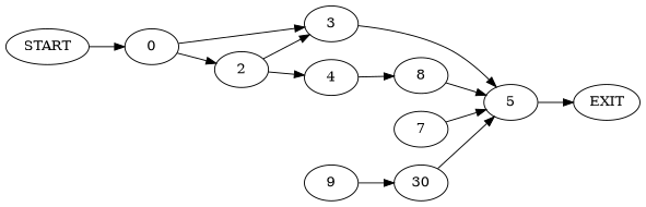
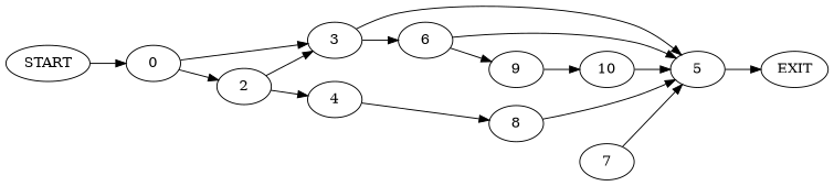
  digraph {
    rankdir=LR
    n1 [label=START]
    n2 [label=0]
    2
    3
    n5 [label=EXIT]
    4
    5
+   6
    8
    9
    7
-   10 [label=30]
+   10
    n1 -> n2
    n2 -> 2
    n2 -> 3
    2 -> 3
    2 -> 4
    3 -> 5
+   3 -> 6
    4 -> 8
    5 -> n5
+   6 -> 5
+   6 -> 9
    8 -> 5
    9 -> 10
    7 -> 5
    10 -> 5
  }
